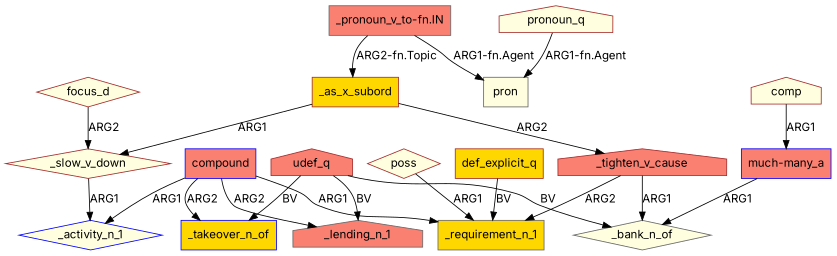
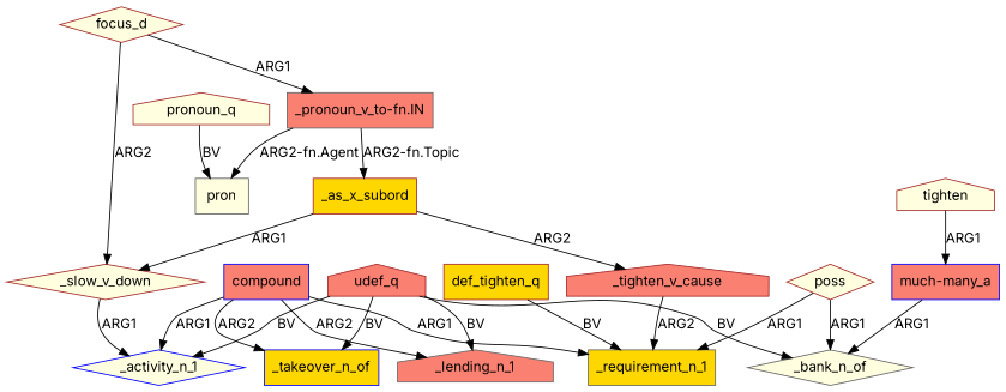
  digraph {
    fontname=Inter
    node [color=brown fillcolor=lightyellow fontname=Inter shape=box style=filled]
    edge [fontname=Inter]
    focus_d [shape=diamond]
    _slow_v_down [shape=diamond]
    n3 [color=gray40 fillcolor=salmon label="_pronoun_v_to-fn.IN"]
    _activity_n_1 [color=blue shape=diamond]
    pron [color=gray40]
    _as_x_subord [fillcolor=gold]
    udef_q [fillcolor=salmon shape=house]
    _lending_n_1 [color=gray40 fillcolor=salmon shape=house]
    _takeover_n_of [color=blue fillcolor=gold]
    _bank_n_of [color=gray40 shape=diamond]
    _tighten_v_cause [fillcolor=salmon shape=house]
    _requirement_n_1 [color=gray40 fillcolor=gold]
    poss [shape=diamond]
    pronoun_q [shape=house]
-   comp [shape=house]
+   comp [shape=house label=tighten]
    "much-many_a" [color=blue fillcolor=salmon]
    compound [color=blue fillcolor=salmon]
-   def_explicit_q [fillcolor=gold]
+   def_explicit_q [fillcolor=gold label=def_tighten_q]
    focus_d -> _slow_v_down [label=ARG2]
+   focus_d -> n3 [label=ARG1]
    _slow_v_down -> _activity_n_1 [label=ARG1]
-   n3 -> pron [label="ARG1-fn.Agent"]
+   n3 -> pron [label="ARG2-fn.Agent"]
    n3 -> _as_x_subord [label="ARG2-fn.Topic"]
    _as_x_subord -> _slow_v_down [label=ARG1]
    _as_x_subord -> _tighten_v_cause [label=ARG2]
+   udef_q -> _activity_n_1 [label=BV]
    udef_q -> _lending_n_1 [label=BV]
    udef_q -> _takeover_n_of [label=BV]
    udef_q -> _bank_n_of [label=BV]
-   _tighten_v_cause -> _bank_n_of [label=ARG1]
+   poss -> _bank_n_of [label=ARG1]
    _tighten_v_cause -> _requirement_n_1 [label=ARG2]
    poss -> _requirement_n_1 [label=ARG1]
-   pronoun_q -> pron [label="ARG1-fn.Agent"]
+   pronoun_q -> pron [label=BV]
    comp -> "much-many_a" [label=ARG1]
    "much-many_a" -> _bank_n_of [label=ARG1]
    compound -> _activity_n_1 [label=ARG1]
    compound -> _lending_n_1 [label=ARG2]
    compound -> _takeover_n_of [label=ARG2]
    compound -> _requirement_n_1 [label=ARG1]
    def_explicit_q -> _requirement_n_1 [label=BV]
  }
